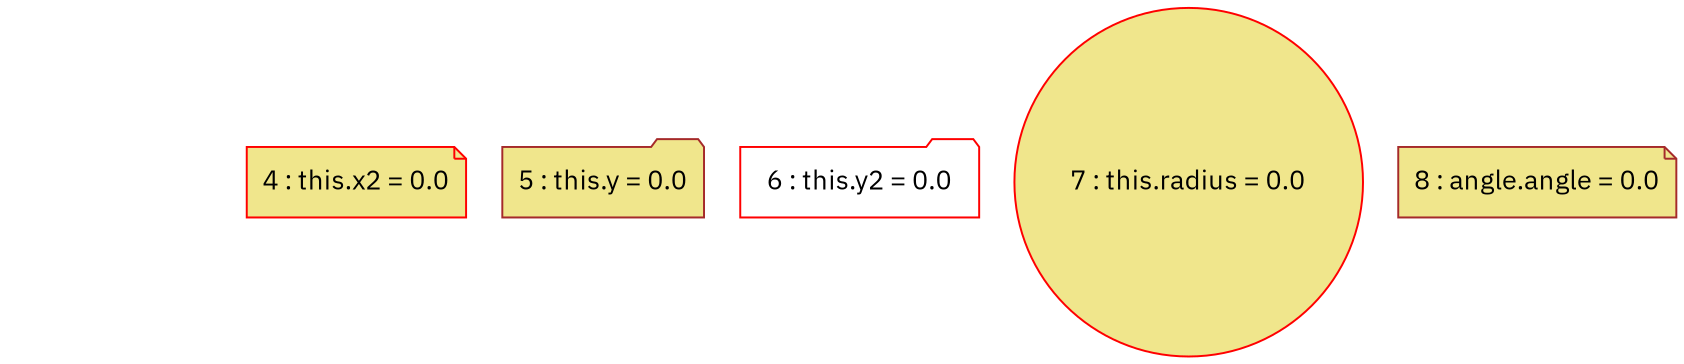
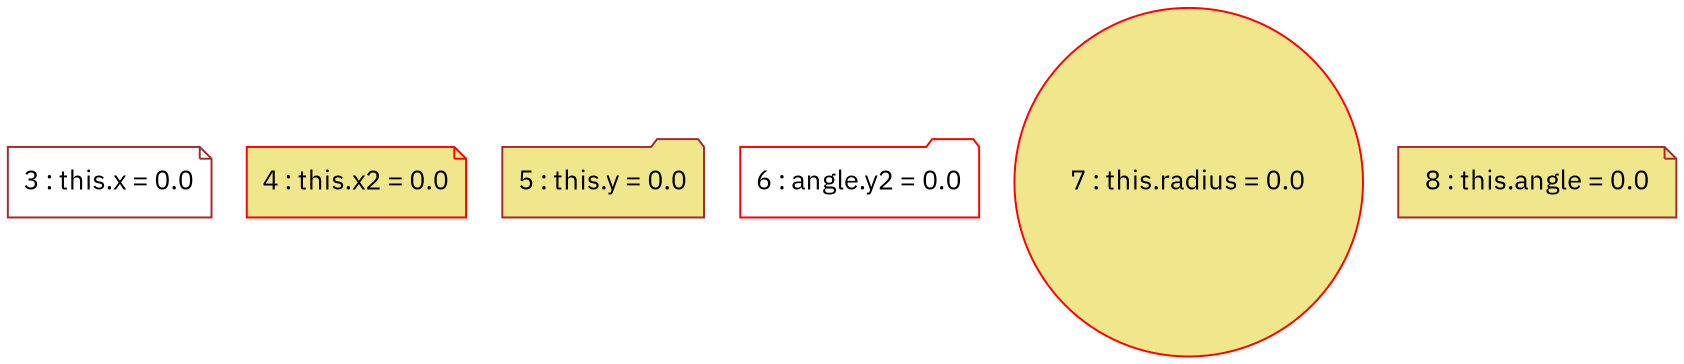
  digraph {
    fontname="IBM Plex Sans"
    node [style=filled fillcolor=khaki color=brown shape=note fontname="IBM Plex Sans"]
+   "3 : this.x = 0.0" [fillcolor=white]
    "4 : this.x2 = 0.0" [color=red]
    "5 : this.y = 0.0" [shape=folder]
-   "6 : this.y2 = 0.0" [fillcolor=white color=red shape=folder]
+   "6 : this.y2 = 0.0" [fillcolor=white color=red shape=folder label="6 : angle.y2 = 0.0"]
    "7 : this.radius = 0.0" [color=red shape=circle]
-   "8 : this.angle = 0.0" [label="8 : angle.angle = 0.0"]
+   "8 : this.angle = 0.0"
  }
